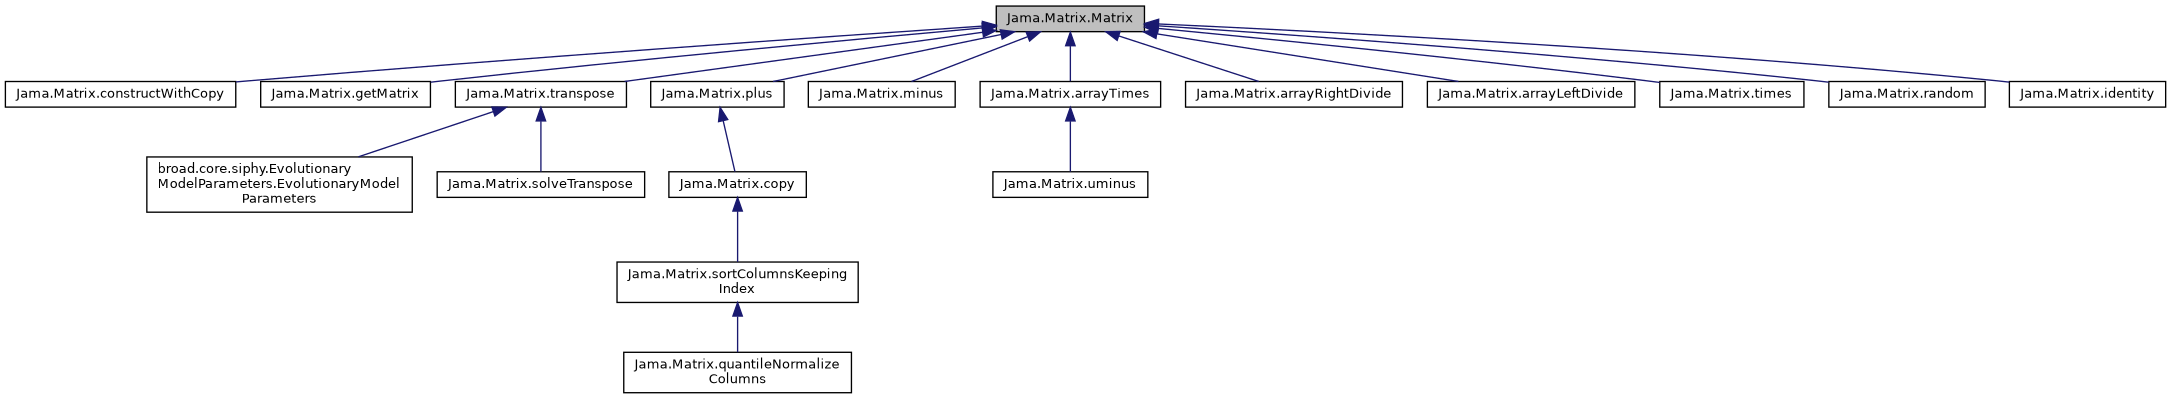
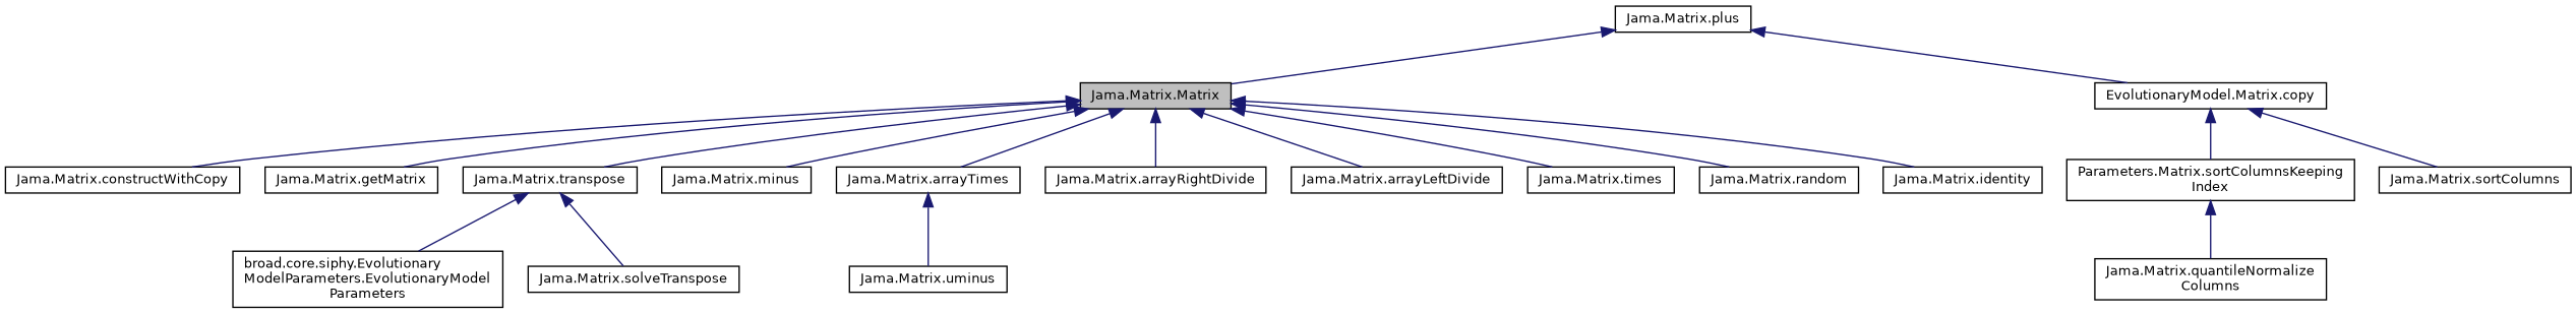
  digraph {
    rankdir=TB
    node [color=black fillcolor=white fontname=Helvetica fontsize=10 shape=record style=filled]
    edge [color=midnightblue dir=back fontname=Helvetica fontsize=10 labelfontname=Helvetica labelfontsize=10 style=solid]
    n1 [fillcolor=grey75 fontcolor=black height=0.2 label="Jama.Matrix.Matrix" width=0.4]
    n2 [height=0.2 label="Jama.Matrix.constructWithCopy" width=0.4]
    n3 [height=0.2 label="Jama.Matrix.getMatrix" width=0.4]
    n4 [height=0.2 label="Jama.Matrix.transpose" width=0.4]
    n5 [height=0.2 label="Jama.Matrix.plus" width=0.4]
    n6 [height=0.2 label="Jama.Matrix.minus" width=0.4]
    n7 [height=0.2 label="Jama.Matrix.arrayTimes" width=0.4]
    n8 [height=0.2 label="Jama.Matrix.arrayRightDivide" width=0.4]
    n9 [height=0.2 label="Jama.Matrix.arrayLeftDivide" width=0.4]
    n10 [height=0.2 label="Jama.Matrix.times" width=0.4]
    n11 [height=0.2 label="Jama.Matrix.random" width=0.4]
    n12 [height=0.2 label="Jama.Matrix.identity" width=0.4]
-   n13 [height=0.2 label="Jama.Matrix.copy" width=0.4]
-   n14 [height=0.2 label="Jama.Matrix.sortColumnsKeeping\lIndex" width=0.4]
+   n13 [height=0.2 label="EvolutionaryModel.Matrix.copy" width=0.4]
+   n14 [height=0.2 label="Parameters.Matrix.sortColumnsKeeping\lIndex" width=0.4]
+   n15 [height=0.2 label="Jama.Matrix.sortColumns" width=0.4]
    n16 [height=0.2 label="Jama.Matrix.quantileNormalize\lColumns" width=0.4]
    n17 [height=0.2 label="broad.core.siphy.Evolutionary\lModelParameters.EvolutionaryModel\lParameters" width=0.4]
    n18 [height=0.2 label="Jama.Matrix.solveTranspose" width=0.4]
    n19 [height=0.2 label="Jama.Matrix.uminus" width=0.4]
    n1 -> n2
    n1 -> n3
    n1 -> n4
-   n1 -> n5
+   n5 -> n1
    n1 -> n6
    n1 -> n7
    n1 -> n8
    n1 -> n9
    n1 -> n10
    n1 -> n11
    n1 -> n12
    n4 -> n17
    n4 -> n18
    n5 -> n13
    n7 -> n19
    n13 -> n14
+   n13 -> n15
    n14 -> n16
  }
